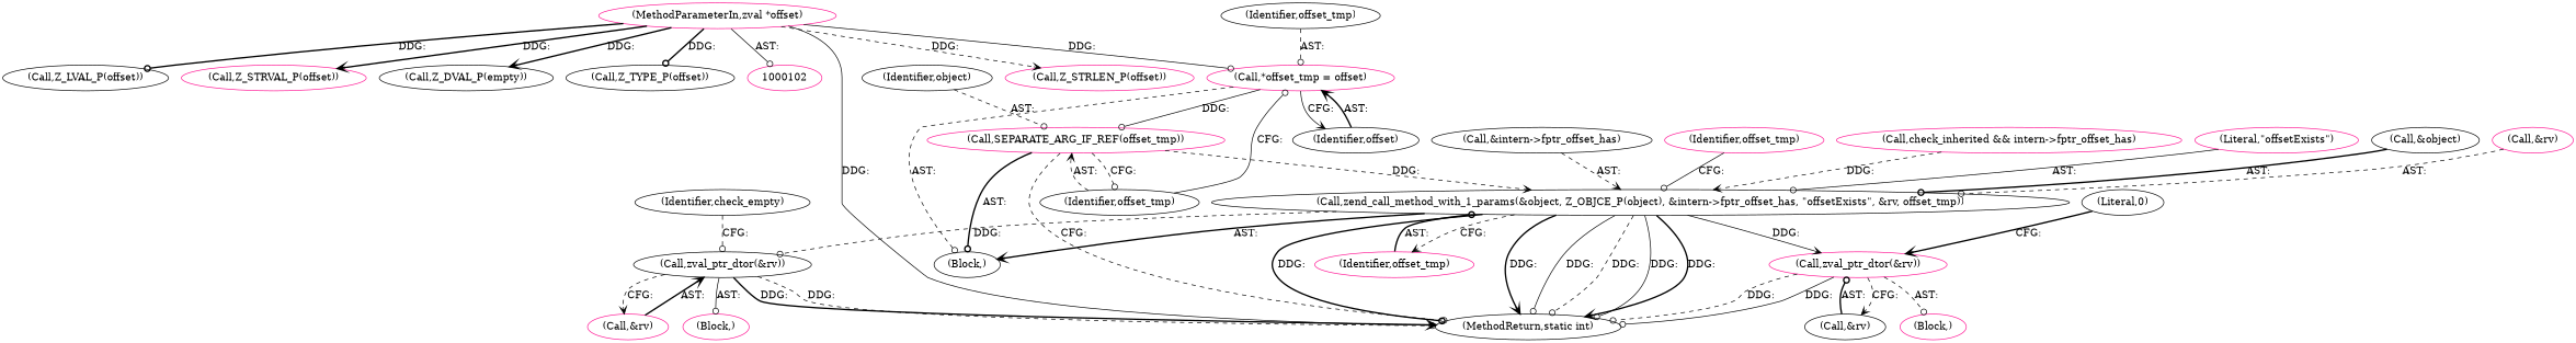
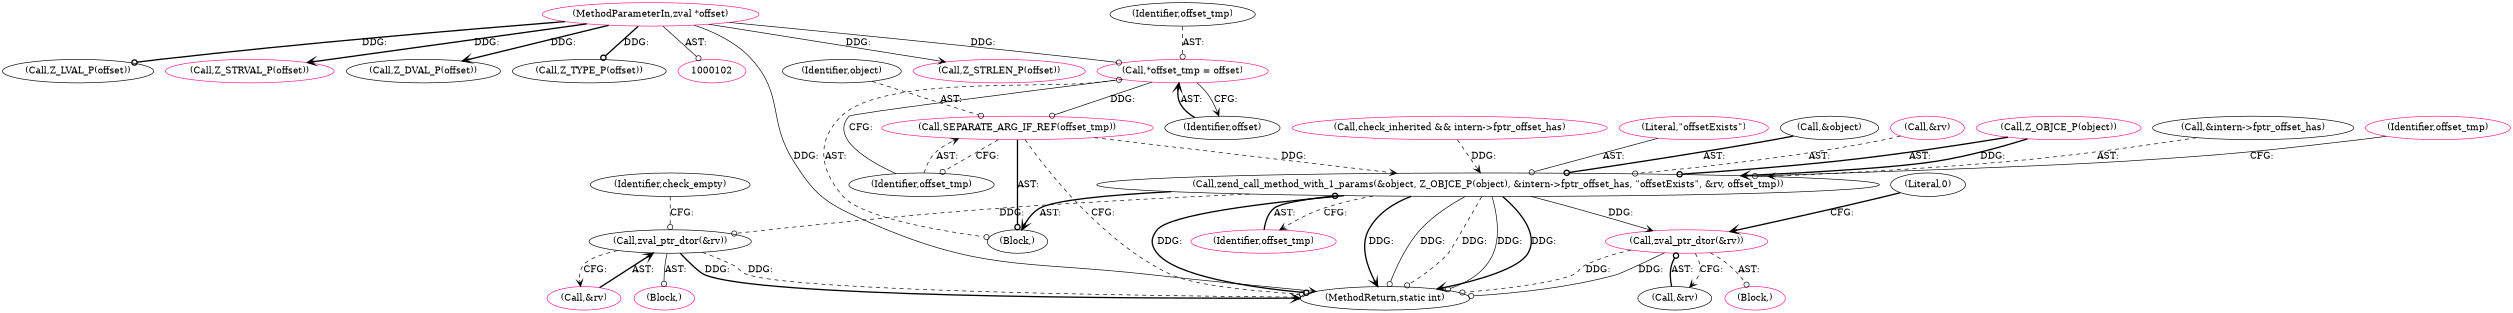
  digraph {
    node [color=deeppink]
    edge [arrowhead=odot style=dashed]
    n1 [label="(Call,*offset_tmp = offset)"]
    n2 [label="(Call,SEPARATE_ARG_IF_REF(offset_tmp))"]
    n3 [color=black label="(Identifier,offset)"]
    n4 [color=black label="(Block,)"]
    n5 [color=black label="(MethodReturn,static int)"]
    n6 [color=black label="(Call,zend_call_method_with_1_params(&object, Z_OBJCE_P(object), &intern->fptr_offset_has, \"offsetExists\", &rv, offset_tmp))"]
    n7 [color=black label="(Identifier,offset_tmp)"]
    n8 [label="(MethodParameterIn,zval *offset)"]
    n9 [label="(Call,Z_STRLEN_P(offset))"]
    n10 [color=black label="(Call,Z_LVAL_P(offset))"]
    n11 [label="(Call,Z_STRVAL_P(offset))"]
-   n12 [color=black label="(Call,Z_DVAL_P(empty))"]
+   n12 [color=black label="(Call,Z_DVAL_P(offset))"]
    n13 [color=black label="(Call,Z_TYPE_P(offset))"]
    1000102
    n15 [color=black label="(Call,zval_ptr_dtor(&rv))"]
    n16 [label="(Call,zval_ptr_dtor(&rv))"]
    n17 [label="(Identifier,offset_tmp)"]
    n18 [label="(Block,)"]
    n19 [label="(Call,&rv)"]
    n20 [label="(Block,)"]
    n21 [color=black label="(Call,&rv)"]
    n22 [color=black label="(Call,&intern->fptr_offset_has)"]
    n23 [label="(Identifier,offset_tmp)"]
    n24 [label="(Call,check_inherited && intern->fptr_offset_has)"]
    n25 [color=black label="(Identifier,offset_tmp)"]
    n26 [label="(Literal,\"offsetExists\")"]
    n27 [color=black label="(Identifier,check_empty)"]
    n28 [color=black label="(Call,&object)"]
    n29 [label="(Call,&rv)"]
    n30 [color=black label="(Identifier,object)"]
    n31 [color=black label="(Literal,0)"]
+   n32 [label="(Call,Z_OBJCE_P(object))"]
    n1 -> n2 [label="DDG: " style=solid]
    n1 -> n3 [arrowhead=vee label="CFG: " style=solid]
    n1 -> n4 [label="AST: "]
    n2 -> n4 [label="AST: " style=bold]
    n2 -> n5 [label="CFG: "]
    n2 -> n6 [arrowhead=vee label="DDG: "]
    n2 -> n7 [label="CFG: "]
    n3 -> n1 [arrowhead=vee label="AST: " style=bold]
    n6 -> n4 [arrowhead=vee label="AST: " style=bold]
    n6 -> n5 [arrowhead=vee label="DDG: " style=bold]
    n6 -> n5 [label="DDG: " style=solid]
    n6 -> n5 [label="DDG: " style=solid]
    n6 -> n5 [arrowhead=vee label="DDG: " style=bold]
    n6 -> n5 [label="DDG: " style=bold]
    n6 -> n5 [label="DDG: "]
    n6 -> n15 [label="DDG: "]
    n6 -> n16 [arrowhead=vee label="DDG: " style=solid]
    n6 -> n17 [arrowhead=vee label="CFG: "]
    n7 -> n1 [label="CFG: " style=solid]
    n7 -> n2 [arrowhead=vee label="AST: "]
    n8 -> n1 [label="DDG: " style=solid]
    n8 -> n5 [arrowhead=vee label="DDG: " style=solid]
-   n8 -> n9 [arrowhead=vee label="DDG: "]
+   n8 -> n9 [arrowhead=vee label="DDG: " style=solid]
    n8 -> n10 [label="DDG: " style=bold]
    n8 -> n11 [arrowhead=vee label="DDG: " style=bold]
    n8 -> n12 [arrowhead=vee label="DDG: " style=bold]
    n8 -> n13 [label="DDG: " style=bold]
    n8 -> 1000102 [label="AST: " style=solid]
    n15 -> n5 [arrowhead=vee label="DDG: " style=bold]
    n15 -> n5 [label="DDG: "]
    n15 -> n18 [label="AST: " style=solid]
    n15 -> n19 [arrowhead=vee label="CFG: "]
    n16 -> n5 [label="DDG: " style=solid]
    n16 -> n5 [label="DDG: "]
    n16 -> n20 [label="AST: "]
    n16 -> n21 [arrowhead=vee label="CFG: "]
    n17 -> n6 [label="AST: " style=bold]
    n19 -> n15 [arrowhead=vee label="AST: " style=bold]
    n21 -> n16 [label="AST: " style=bold]
    n22 -> n6 [arrowhead=vee label="AST: "]
    n23 -> n6 [label="CFG: " style=solid]
    n24 -> n6 [arrowhead=vee label="DDG: "]
    n25 -> n1 [label="AST: "]
    n26 -> n6 [label="AST: " style=solid]
    n27 -> n15 [label="CFG: "]
    n28 -> n6 [label="AST: " style=bold]
    n29 -> n6 [label="AST: "]
    n30 -> n2 [label="AST: "]
    n31 -> n16 [arrowhead=vee label="CFG: " style=bold]
+   n32 -> n6 [label="AST: " style=bold]
+   n32 -> n6 [arrowhead=vee label="DDG: " style=bold]
  }
